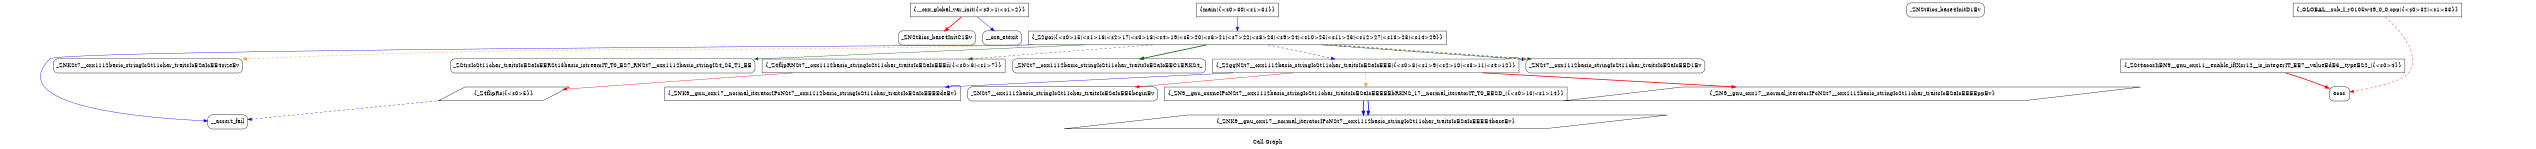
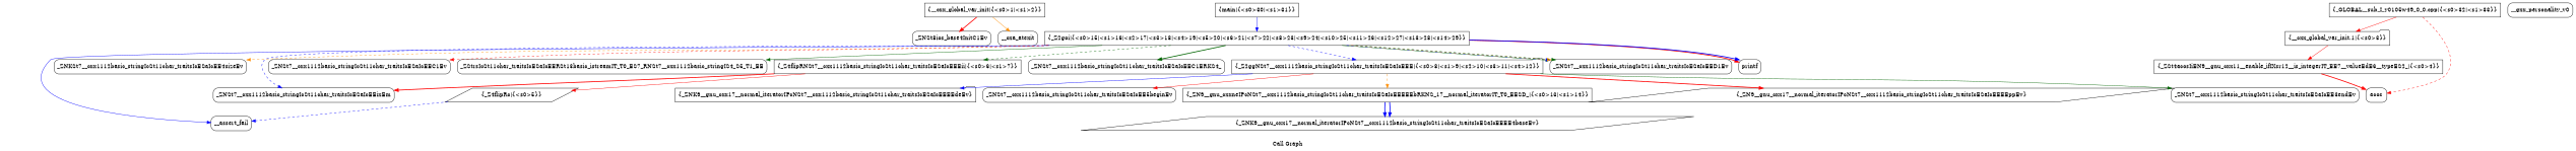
  digraph {
    label="Call Graph"
    node [shape=Mrecord]
    edge [color=red style=solid tailport=s0]
    n1 [label="{__cxx_global_var_init|{<s0>1|<s1>2}}" shape=box]
    n2 [label="{_ZNSt8ios_base4InitC1Ev}"]
    n3 [label="{__cxa_atexit}"]
    n4 [label="{__assert_fail}"]
    n5 [label="{_ZNK9__gnu_cxx17__normal_iteratorIPcNSt7__cxx1112basic_stringIcSt11char_traitsIcESaIcEEEEdeEv}" shape=folder]
    n6 [label="{_ZNKSt7__cxx1112basic_stringIcSt11char_traitsIcESaIcEE4sizeEv}"]
-   n7 [label="{_ZNSt8ios_base4InitD1Ev}"]
    n8 [label="{_ZNK9__gnu_cxx17__normal_iteratorIPcNSt7__cxx1112basic_stringIcSt11char_traitsIcESaIcEEEE4baseEv}" shape=parallelogram]
+   n9 [label="{_ZNSt7__cxx1112basic_stringIcSt11char_traitsIcESaIcEEixEm}"]
    n10 [label="{_Z2goi|{<s0>15|<s1>16|<s2>17|<s3>18|<s4>19|<s5>20|<s6>21|<s7>22|<s8>23|<s9>24|<s10>25|<s11>26|<s12>27|<s13>28|<s14>29}}" shape=box]
+   n11 [label="{_ZNSt7__cxx1112basic_stringIcSt11char_traitsIcESaIcEEC1Ev}"]
    n12 [label="{_ZStrsIcSt11char_traitsIcESaIcEERSt13basic_istreamIT_T0_ES7_RNSt7__cxx1112basic_stringIS4_S5_T1_EE}"]
    n13 [label="{_Z4flipRNSt7__cxx1112basic_stringIcSt11char_traitsIcESaIcEEEii|{<s0>6|<s1>7}}" shape=box]
    n14 [label="{_ZNSt7__cxx1112basic_stringIcSt11char_traitsIcESaIcEEC1ERKS4_}"]
    n15 [label="{_Z2ggNSt7__cxx1112basic_stringIcSt11char_traitsIcESaIcEEE|{<s0>8|<s1>9|<s2>10|<s3>11|<s4>12}}" shape=folder]
    n16 [label="{_ZNSt7__cxx1112basic_stringIcSt11char_traitsIcESaIcEED1Ev}"]
+   n17 [label="{printf}"]
    n18 [label="{_Z4flipRc|{<s0>5}}" shape=parallelogram]
    n19 [label="{_ZNSt7__cxx1112basic_stringIcSt11char_traitsIcESaIcEE5beginEv}"]
    n20 [label="{_ZN9__gnu_cxxneIPcNSt7__cxx1112basic_stringIcSt11char_traitsIcESaIcEEEEEbRKNS_17__normal_iteratorIT_T0_EESD_|{<s0>13|<s1>14}}" shape=box]
    n21 [label="{_ZN9__gnu_cxx17__normal_iteratorIPcNSt7__cxx1112basic_stringIcSt11char_traitsIcESaIcEEEEppEv}" shape=parallelogram]
+   n22 [label="{_ZNSt7__cxx1112basic_stringIcSt11char_traitsIcESaIcEE3endEv}"]
+   n23 [label="{__cxx_global_var_init.1|{<s0>3}}" shape=folder]
    n24 [label="{_ZSt4acosIiEN9__gnu_cxx11__enable_ifIXsr12__is_integerIT_EE7__valueEdE6__typeES2_|{<s0>4}}" shape=box]
    n25 [label="{acos}"]
    n26 [label="{main|{<s0>30|<s1>31}}" shape=box]
    n27 [label="{_GLOBAL__sub_I_y0105w49_0_0.cpp|{<s0>32|<s1>33}}" shape=box]
+   n28 [label="{__gxx_personality_v0}"]
    n1 -> n2 [style=bold]
-   n1 -> n3 [color=blue tailport=s1]
+   n1 -> n3 [color=darkorange tailport=s1]
    n10 -> n4 [color=blue tailport=s4]
    n10 -> n6 [color=darkorange style=dashed tailport=s3]
+   n10 -> n9 [color=blue style=dashed tailport=s5]
+   n10 -> n11 [style=dashed]
    n10 -> n12 [color=darkgreen tailport=s1]
    n10 -> n13 [color=darkgreen style=dashed tailport=s6]
    n10 -> n14 [color=darkgreen style=bold tailport=s7]
    n10 -> n15 [color=blue style=dashed tailport=s8]
    n10 -> n16 [color=darkgreen tailport=s9]
    n10 -> n16 [color=blue style=dashed tailport=s11]
    n10 -> n16 [color=darkorange style=dashed tailport=s13]
    n10 -> n16 [color=darkgreen style=dashed tailport=s14]
+   n10 -> n17 [style=bold tailport=s10]
+   n10 -> n17 [color=blue style=bold tailport=s12]
+   n13 -> n9 [style=bold]
    n13 -> n18 [tailport=s1]
    n15 -> n5 [color=blue tailport=s3]
    n15 -> n19
    n15 -> n20 [color=darkorange style=dashed tailport=s2]
    n15 -> n21 [style=bold tailport=s4]
+   n15 -> n22 [color=darkgreen tailport=s1]
    n18 -> n4 [color=blue style=dashed]
    n20 -> n8 [color=blue style=bold]
    n20 -> n8 [color=blue style=bold tailport=s1]
+   n23 -> n24
    n24 -> n25 [style=bold]
    n26 -> n10 [color=blue tailport=s1]
+   n27 -> n23 [tailport=s1]
    n27 -> n25 [style=dashed]
  }
